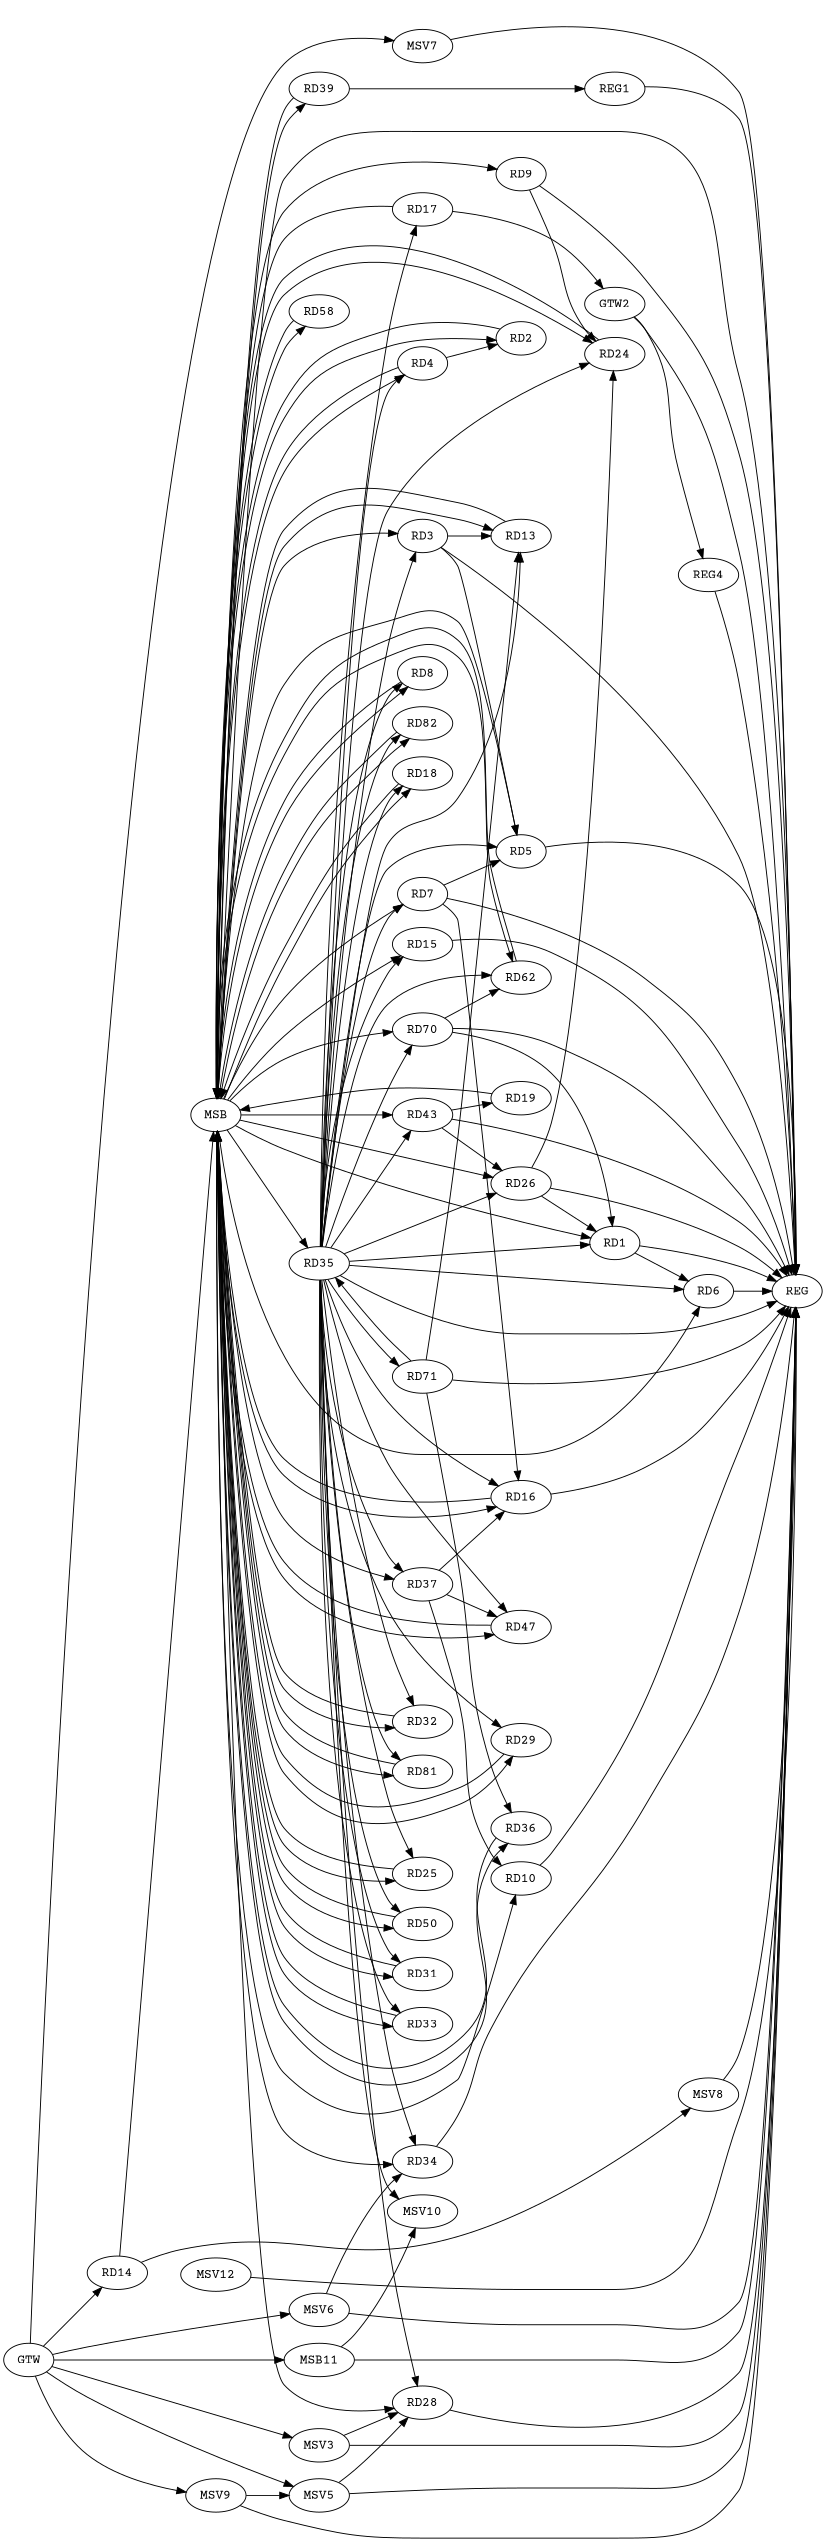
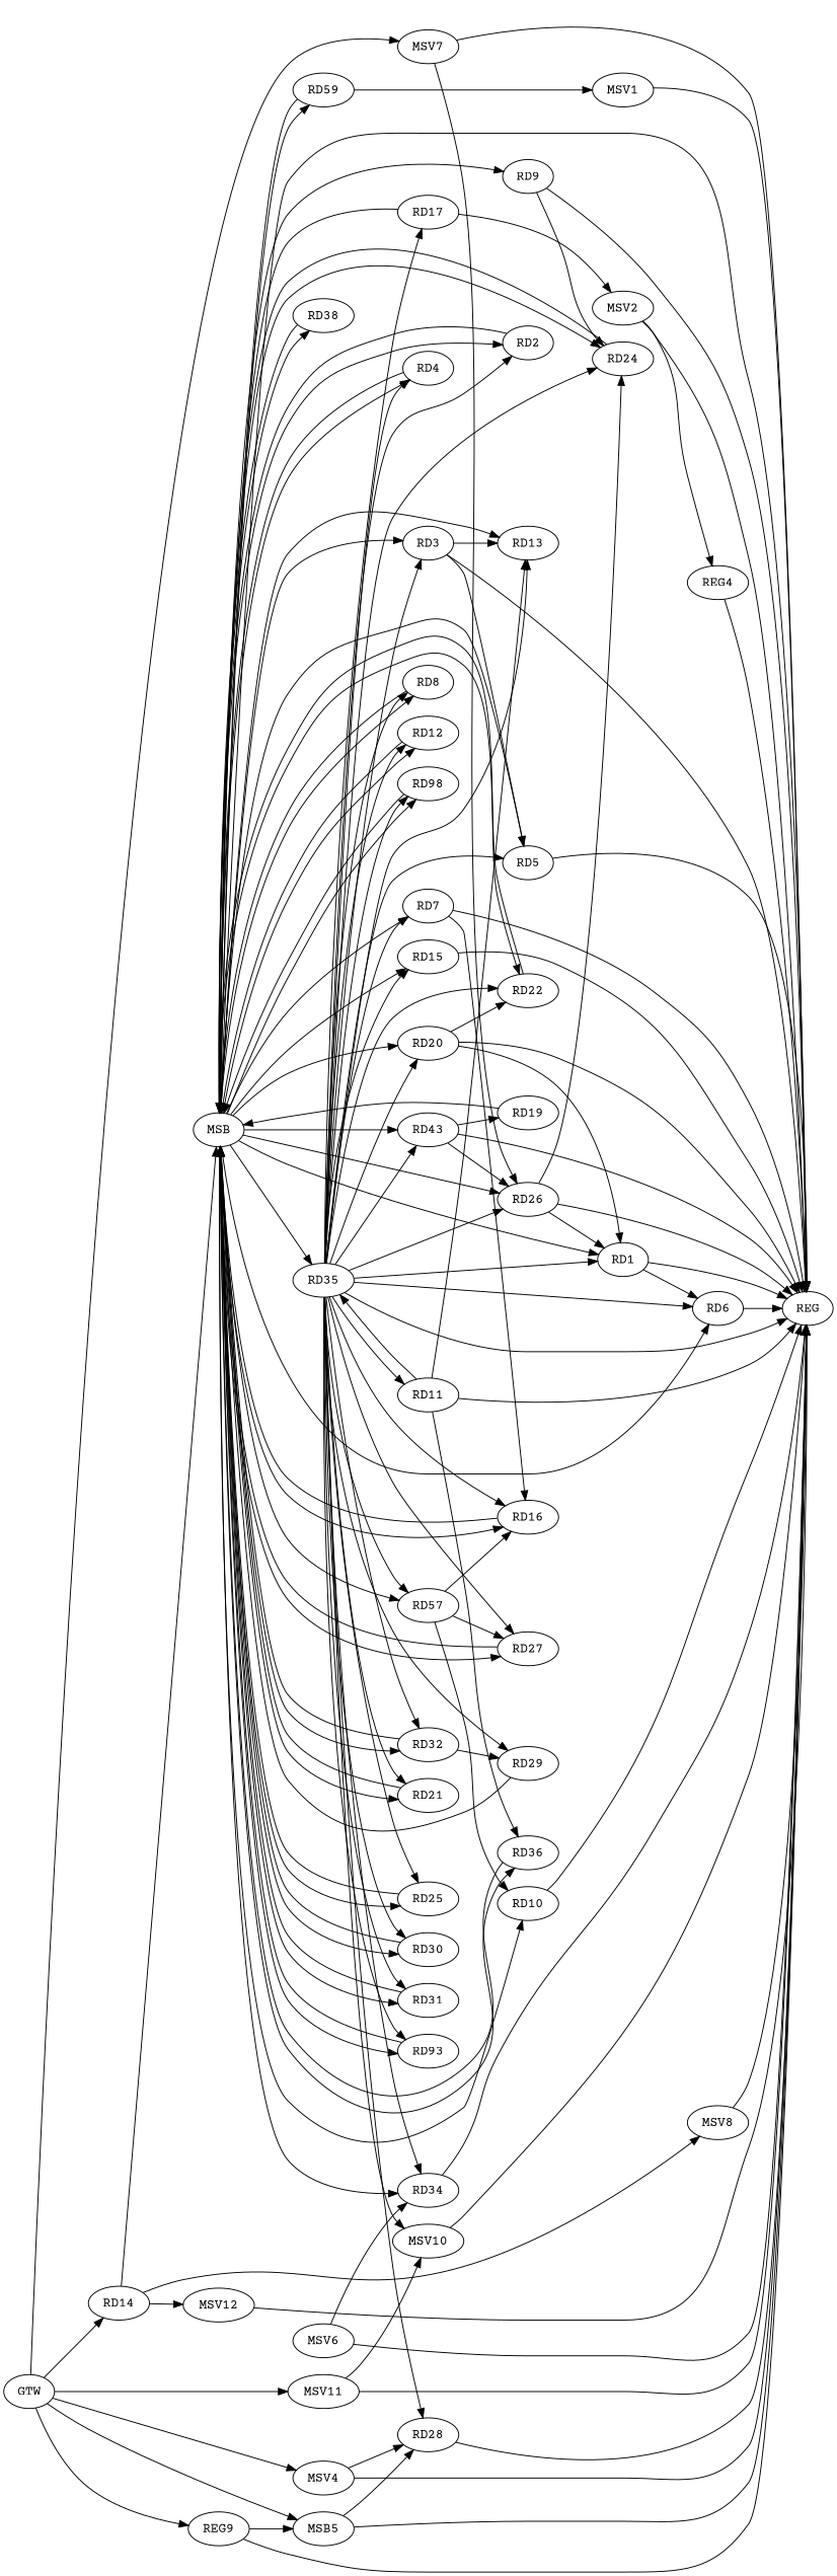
  strict digraph {
    fontname="Courier Prime"
    rankdir=LR
    node [fontname="Courier Prime"]
    edge [fontname="Courier Prime"]
    n1 [label=RD1]
    n2 [label=RD6]
    n3 [label=REG]
    n4 [label=RD2]
    n5 [label=MSB]
    n6 [label=RD3]
    n7 [label=RD5]
    n8 [label=RD13]
    n9 [label=RD4]
    n10 [label=RD7]
    n11 [label=RD16]
    n12 [label=RD8]
    n13 [label=RD9]
    n14 [label=RD24]
    n15 [label=RD10]
    n16 [label=RD35]
    n17 [label=RD36]
-   n18 [label=RD82]
+   n18 [label=RD12]
    n19 [label=RD15]
-   n20 [label=RD18]
-   n21 [label=RD70]
-   n22 [label=RD62]
-   n23 [label=RD81]
+   n20 [label=RD98]
+   n21 [label=RD20]
+   n22 [label=RD22]
+   n23 [label=RD21]
    n24 [label=RD43]
    n25 [label=RD26]
    n26 [label=RD25]
-   n27 [label=RD47]
+   n27 [label=RD27]
    n28 [label=RD28]
    n29 [label=RD29]
-   n30 [label=RD50]
+   n30 [label=RD30]
    n31 [label=RD31]
    n32 [label=RD32]
-   n33 [label=RD33]
+   n33 [label=RD93]
    n34 [label=RD34]
-   n35 [label=RD37]
-   n36 [label=RD58]
-   n37 [label=RD39]
-   n38 [label=RD71]
+   n35 [label=RD57]
+   n36 [label=RD38]
+   n37 [label=RD59]
+   n38 [label=RD11]
    n39 [label=RD17]
    n40 [label=MSV10]
    n41 [label=RD14]
    n42 [label=MSV8]
    n43 [label=MSV12]
-   n44 [label=GTW2]
+   n44 [label=MSV2]
    n45 [label=REG4]
    n46 [label=RD19]
-   n47 [label=REG1]
+   n47 [label=MSV1]
    n48 [label=GTW]
-   n49 [label=MSV3]
-   n50 [label=MSV5]
+   n49 [label=MSV4]
+   n50 [label=MSB5]
    n51 [label=MSV6]
    n52 [label=MSV7]
-   n53 [label=MSV9]
-   n54 [label=MSB11]
+   n53 [label=REG9]
+   n54 [label=MSV11]
    n1 -> n2
    n1 -> n3
    n2 -> n3
    n4 -> n5
    n5 -> n1
    n5 -> n2
    n5 -> n3
    n5 -> n4
    n5 -> n6
    n5 -> n7
    n5 -> n8
    n5 -> n9
    n5 -> n10
    n5 -> n11
    n5 -> n12
    n5 -> n13
    n5 -> n14
    n5 -> n15
    n5 -> n16
    n5 -> n17
    n5 -> n18
    n5 -> n19
    n5 -> n20
    n5 -> n21
    n5 -> n22
    n5 -> n23
    n5 -> n24
    n5 -> n25
    n5 -> n26
    n5 -> n27
-   n5 -> n28
-   n5 -> n29
+   n32 -> n29
    n5 -> n30
    n5 -> n31
    n5 -> n32
    n5 -> n33
    n5 -> n34
    n5 -> n35
    n5 -> n36
    n5 -> n37
    n6 -> n3
    n6 -> n7
    n6 -> n8
    n7 -> n3
-   n8 -> n5
    n9 -> n5
    n10 -> n3
-   n10 -> n7
    n10 -> n11
    n11 -> n5
    n12 -> n5
    n13 -> n3
    n13 -> n14
    n14 -> n5
    n15 -> n3
    n16 -> n1
    n16 -> n2
    n16 -> n3
-   n9 -> n4
+   n16 -> n4
    n16 -> n6
    n16 -> n7
    n16 -> n8
    n16 -> n9
    n16 -> n10
    n16 -> n11
    n16 -> n12
    n16 -> n14
    n16 -> n18
    n16 -> n19
    n16 -> n20
    n16 -> n21
    n16 -> n22
    n16 -> n23
    n16 -> n24
    n16 -> n25
    n16 -> n26
    n16 -> n27
    n16 -> n28
    n16 -> n29
    n16 -> n30
    n16 -> n31
    n16 -> n32
    n16 -> n33
    n16 -> n34
    n16 -> n35
    n16 -> n38
    n16 -> n39
    n16 -> n40
    n17 -> n5
    n18 -> n5
    n19 -> n3
    n20 -> n5
    n21 -> n1
    n21 -> n3
    n21 -> n22
    n22 -> n5
    n23 -> n5
    n24 -> n3
    n24 -> n25
    n24 -> n46
    n25 -> n1
    n25 -> n3
    n25 -> n14
    n26 -> n5
    n27 -> n5
    n28 -> n3
    n29 -> n5
    n30 -> n5
    n31 -> n5
    n32 -> n5
    n33 -> n5
    n34 -> n3
    n35 -> n11
    n35 -> n15
    n35 -> n27
    n36 -> n5
    n37 -> n5
    n37 -> n47
    n38 -> n3
    n38 -> n8
    n38 -> n16
    n38 -> n17
    n39 -> n5
    n39 -> n44
-   n11 -> n3
+   n40 -> n3
    n41 -> n5
    n41 -> n42
+   n41 -> n43
    n42 -> n3
    n43 -> n3
    n44 -> n3
    n44 -> n45
    n45 -> n3
    n46 -> n5
    n47 -> n3
    n48 -> n41
    n48 -> n49
    n48 -> n50
-   n48 -> n51
    n48 -> n52
    n48 -> n53
    n48 -> n54
    n49 -> n3
    n49 -> n28
    n50 -> n3
    n50 -> n28
    n51 -> n3
    n51 -> n34
    n52 -> n3
+   n52 -> n25
    n53 -> n3
    n53 -> n50
    n54 -> n3
    n54 -> n40
  }
